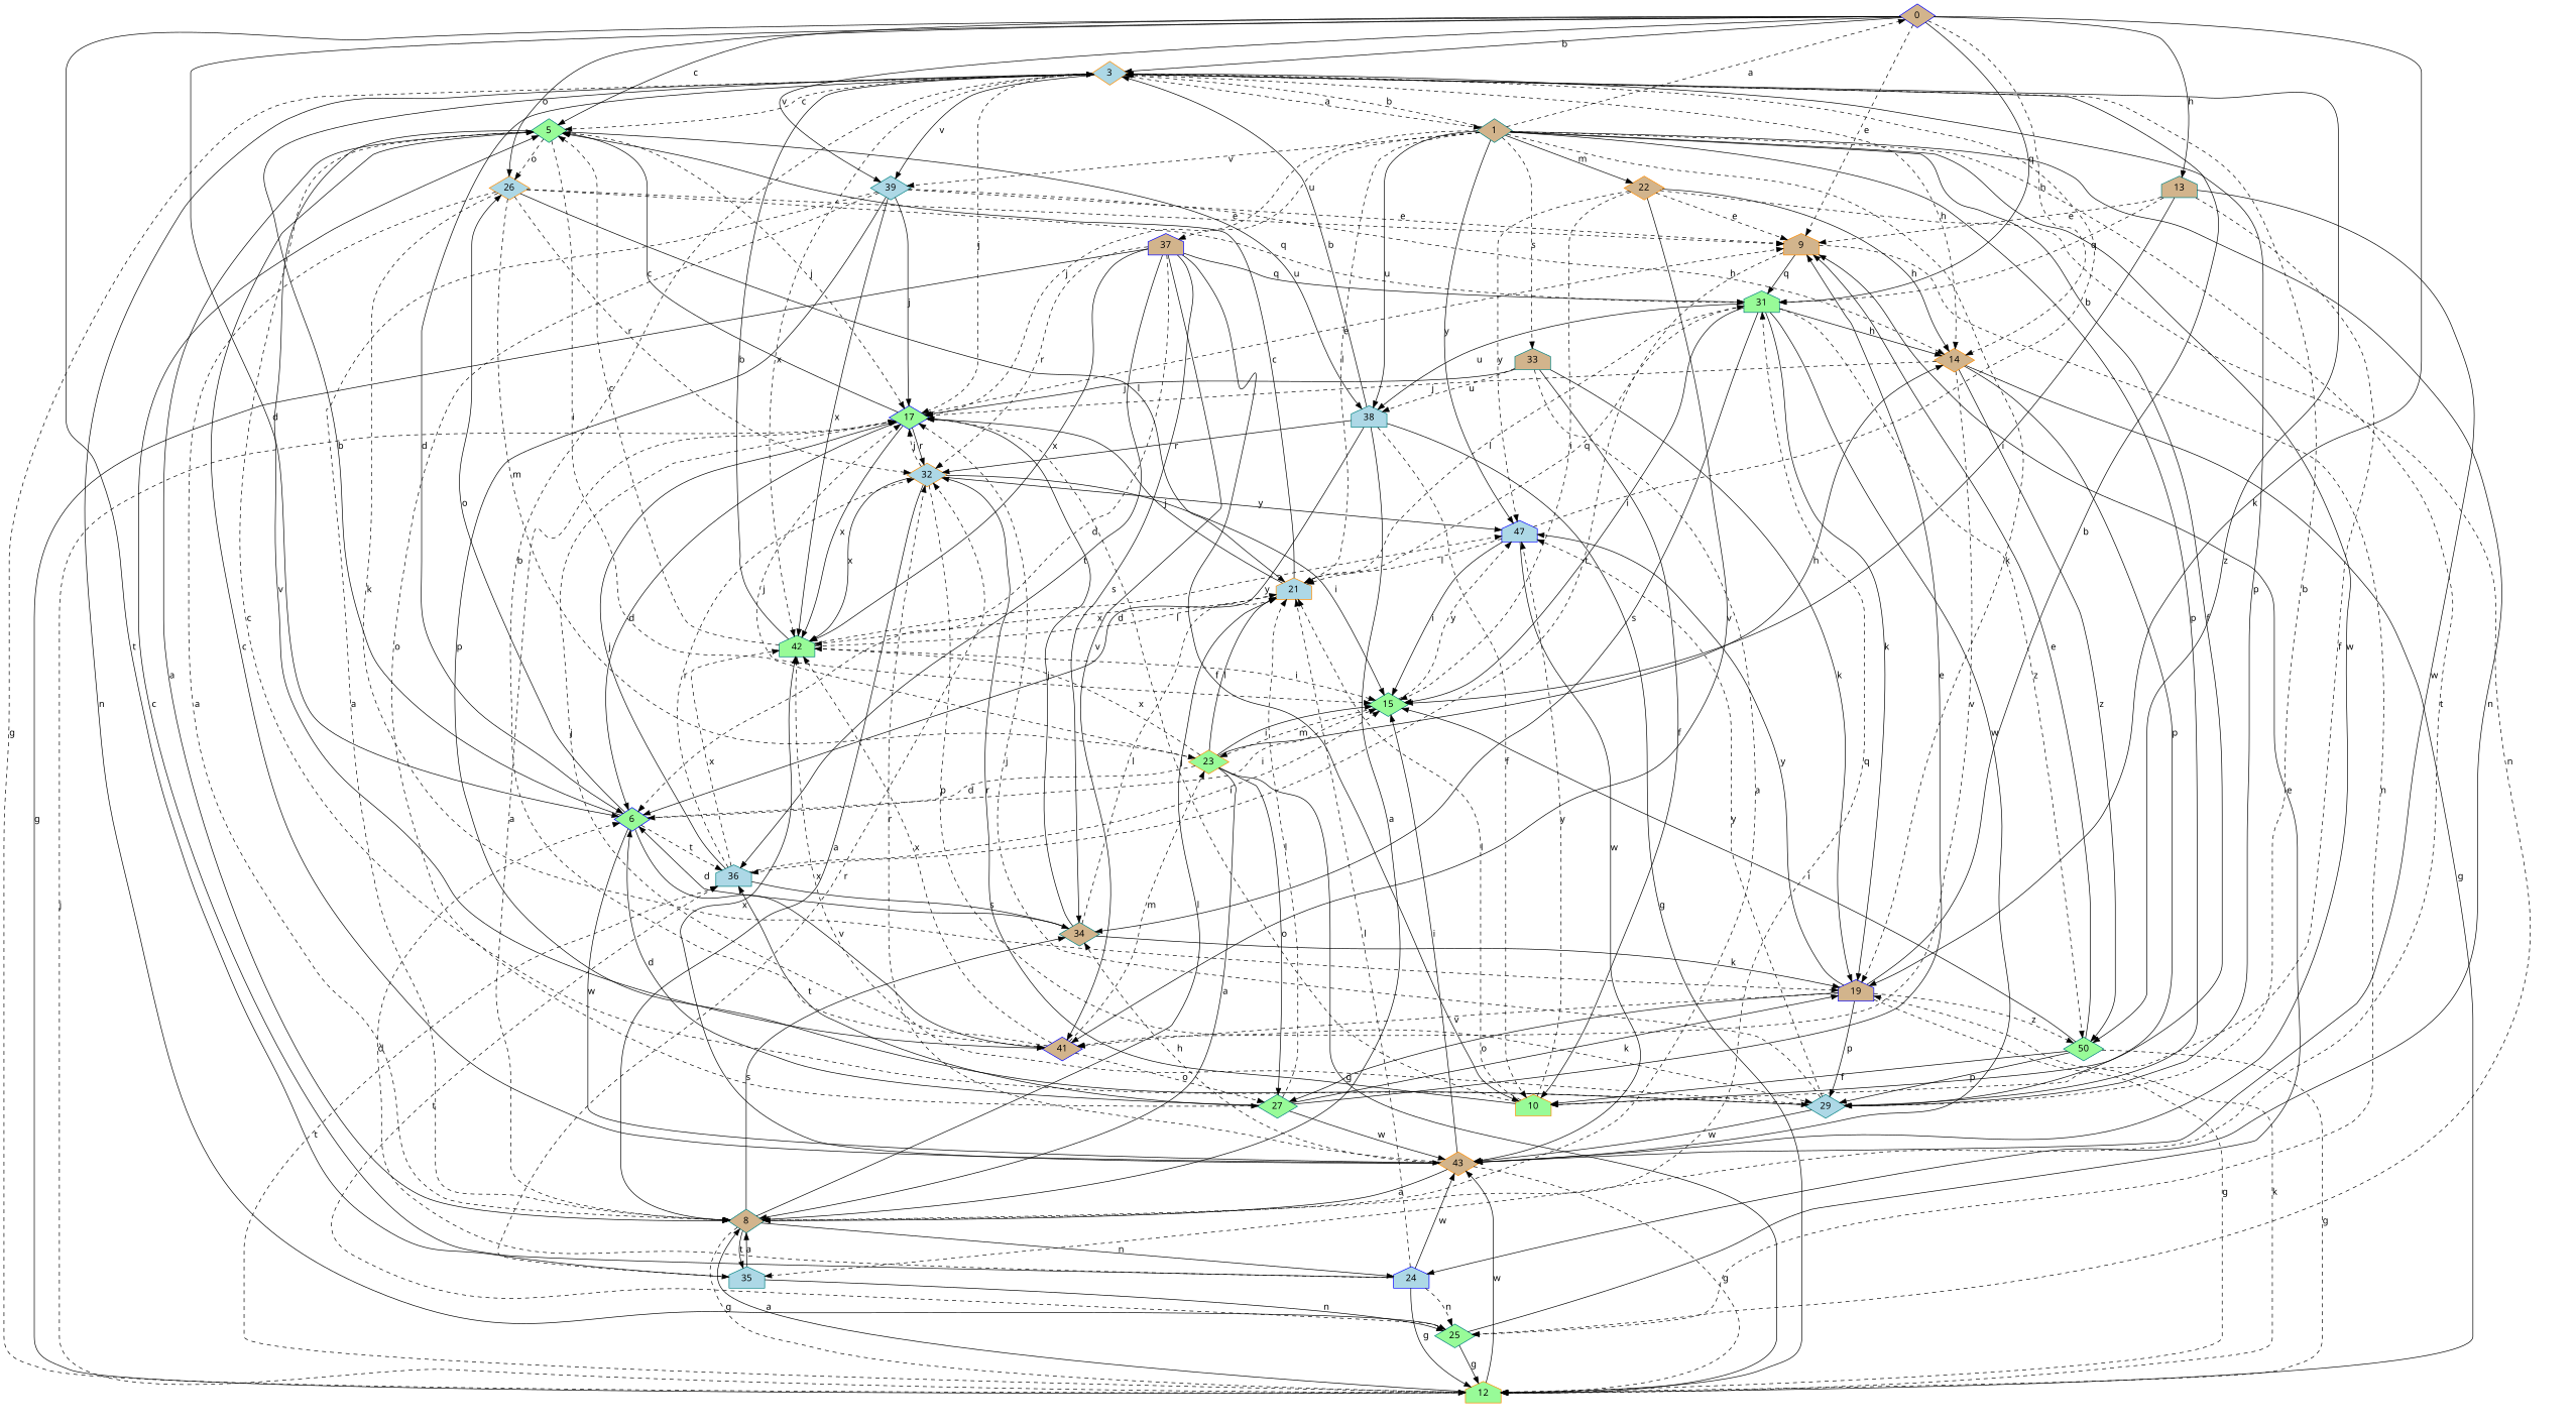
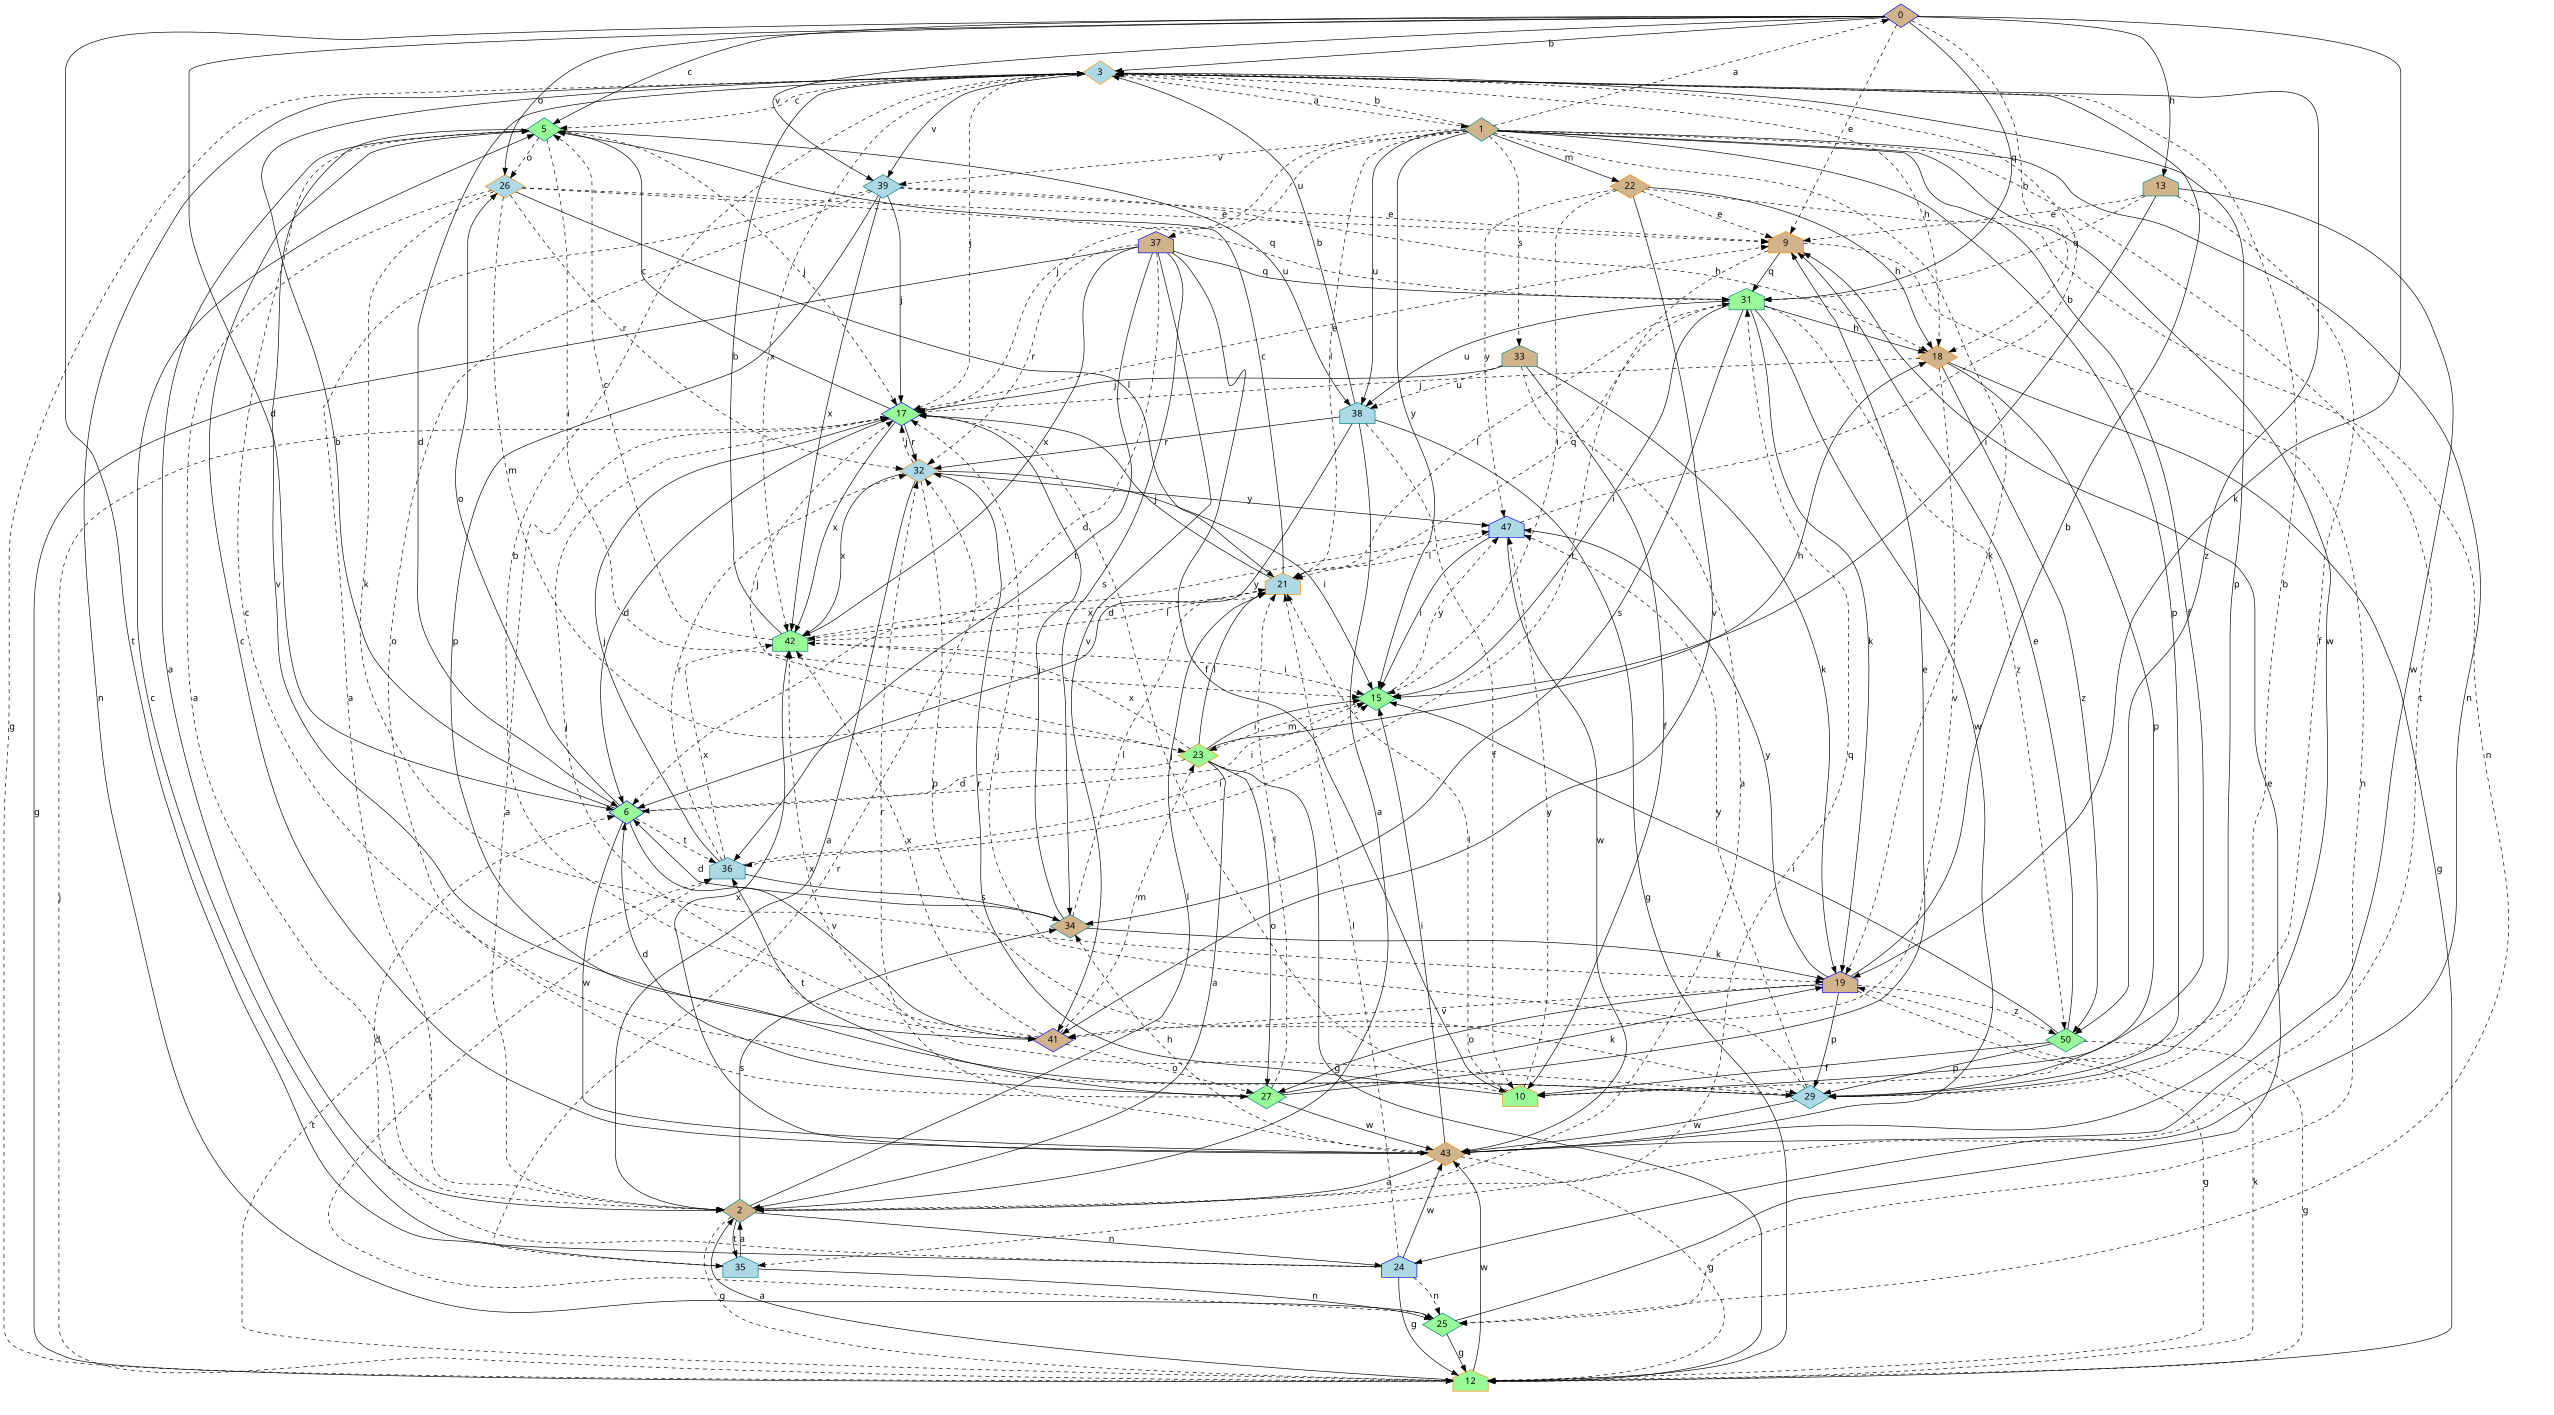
  strict digraph {
    fontname="Noto Sans"
    node [color=teal fillcolor=tan fontname="Noto Sans" shape=diamond style=filled]
    edge [fontname="Noto Sans" style=solid]
    0 [color=blue]
    3 [color=darkorange fillcolor=lightblue]
    5 [fillcolor=palegreen]
    6 [color=blue fillcolor=palegreen]
    9 [color=darkorange shape=house]
    13 [shape=house]
-   14 [color=darkorange]
+   14 [color=darkorange label=18]
    19 [color=blue shape=house]
    26 [color=darkorange fillcolor=lightblue]
    31 [fillcolor=palegreen shape=house]
    35 [fillcolor=lightblue shape=house]
    39 [fillcolor=lightblue]
    1
    17 [color=blue fillcolor=palegreen]
    29 [fillcolor=lightblue]
    12 [color=darkorange fillcolor=palegreen shape=house]
    25 [fillcolor=palegreen]
    n18 [fillcolor=palegreen label=42 shape=house]
    50 [fillcolor=palegreen]
    38 [fillcolor=lightblue shape=house]
-   2 [label=8]
+   2
    15 [fillcolor=palegreen]
    41 [color=blue]
    43 [color=darkorange]
    36 [fillcolor=lightblue shape=house]
    10 [color=darkorange fillcolor=palegreen shape=house]
    47 [color=blue fillcolor=lightblue shape=house]
    27 [fillcolor=palegreen]
    21 [color=darkorange fillcolor=lightblue shape=house]
    32 [color=darkorange fillcolor=lightblue]
    23 [color=darkorange fillcolor=palegreen]
    34
    22 [color=darkorange]
    24 [color=blue fillcolor=lightblue shape=house]
    33 [shape=house]
    37 [color=blue shape=house]
    0 -> 3 [label=b]
    0 -> 5 [label=c]
    0 -> 6 [label=d]
    0 -> 9 [label=e style=dashed]
    0 -> 13 [label=h]
    0 -> 14 [label=h style=dashed]
    0 -> 19 [label=k]
    0 -> 26 [label=o]
    0 -> 31 [label=q]
    0 -> 35 [label=t]
    0 -> 39 [label=v]
    3 -> 5 [label=c style=dashed]
    3 -> 6 [label=d]
    3 -> 14 [label=h style=dashed]
    3 -> 39 [label=v]
    3 -> 1 [label=a style=dashed]
    3 -> 17 [label=j style=dashed]
    3 -> 29 [label=p]
    3 -> 12 [label=g style=dashed]
    3 -> 25 [label=n]
    3 -> n18 [label=x style=dashed]
    3 -> 50 [label=z]
    5 -> 26 [label=o style=dashed]
    5 -> 17 [label=j style=dashed]
    5 -> 38 [label=u]
    5 -> 2 [label=a]
    5 -> 15 [label=i style=dashed]
    5 -> 41 [label=v]
    6 -> 3 [label=b]
    6 -> 26 [label=o]
    6 -> 15 [label=i style=dashed]
    6 -> 41 [label=v]
    6 -> 43 [label=w]
    6 -> 36 [label=t style=dashed]
    9 -> 31 [label=q]
    9 -> 25 [label=n style=dashed]
    9 -> 36 [label=t style=dashed]
    13 -> 9 [label=e style=dashed]
    13 -> 31 [label=q style=dashed]
    13 -> 15 [label=i]
    13 -> 43 [label=w]
    13 -> 10 [label=f style=dashed]
    14 -> 17 [label=j style=dashed]
    14 -> 29 [label=p]
    14 -> 12 [label=g]
    14 -> 50 [label=z]
    14 -> 41 [label=v style=dashed]
    19 -> 3 [label=b]
    19 -> 29 [label=p]
    19 -> 12 [label=g style=dashed]
    19 -> 50 [label=z style=dashed]
    19 -> 41 [label=v style=dashed]
    19 -> 47 [label=y]
    19 -> 27 [label=o]
    26 -> 9 [label=e style=dashed]
    26 -> 19 [label=k style=dashed]
    26 -> 31 [label=q style=dashed]
    26 -> 2 [label=a style=dashed]
    26 -> 21 [label=l]
    26 -> 32 [label=r style=dashed]
    26 -> 23 [label=m style=dashed]
    31 -> 14 [label=h]
    31 -> 19 [label=k]
    31 -> 50 [label=z style=dashed]
    31 -> 38 [label=u]
    31 -> 15 [label=i]
    31 -> 43 [label=w]
    31 -> 21 [label=l style=dashed]
    31 -> 34 [label=s]
    35 -> 25 [label=n]
    35 -> 2 [label=a]
    35 -> 32 [label=r style=dashed]
    39 -> 9 [label=e style=dashed]
    39 -> 14 [label=h style=dashed]
    39 -> 17 [label=j]
    39 -> 29 [label=p]
    39 -> n18 [label=x]
    39 -> 2 [label=a style=dashed]
    39 -> 27 [label=o style=dashed]
    1 -> 0 [label=a style=dashed]
    1 -> 3 [label=b style=dashed]
    1 -> 19 [label=k style=dashed]
    1 -> 35 [label=t style=dashed]
    1 -> 39 [label=v style=dashed]
    1 -> 17 [label=j style=dashed]
    1 -> 29 [label=p]
    1 -> 38 [label=u]
    1 -> 43 [label=w]
    1 -> 10 [label=f]
-   1 -> 47 [label=y]
+   1 -> 15 [label=y]
    1 -> 21 [label=l style=dashed]
    1 -> 22 [label=m]
    1 -> 24 [label=n]
    1 -> 33 [label=s style=dashed]
    1 -> 37 [label=u style=dashed]
    17 -> 5 [label=c]
    17 -> 6 [label=d]
    17 -> 9 [label=e style=dashed]
    17 -> n18 [label=x]
    17 -> 2 [label=a style=dashed]
    17 -> 32 [label=r]
    29 -> 3 [label=b style=dashed]
    29 -> 5 [label=c style=dashed]
    29 -> 17 [label=j style=dashed]
    29 -> n18 [label=x style=dashed]
    29 -> 43 [label=w]
    29 -> 47 [label=y style=dashed]
    12 -> 19 [label=k style=dashed]
    12 -> 17 [label=j style=dashed]
    12 -> 2 [label=a]
    12 -> 43 [label=w]
    12 -> 36 [label=t style=dashed]
    25 -> 9 [label=e]
    25 -> 12 [label=g]
    25 -> 36 [label=t style=dashed]
    n18 -> 3 [label=b]
    n18 -> 5 [label=c style=dashed]
    n18 -> 15 [label=i style=dashed]
    n18 -> 47 [label=y style=dashed]
    n18 -> 21 [label=l style=dashed]
    50 -> 9 [label=e]
    50 -> 29 [label=p]
    50 -> 12 [label=g style=dashed]
    50 -> 15 [label=i]
    50 -> 10 [label=f]
    38 -> 3 [label=b]
    38 -> 6 [label=d]
    38 -> 12 [label=g]
    38 -> 2 [label=a]
    38 -> 10 [label=f style=dashed]
    38 -> 32 [label=r]
    2 -> 31 [label=q style=dashed]
    2 -> 35 [label=t]
    2 -> 12 [label=g style=dashed]
    2 -> 21 [label=l]
    2 -> 34 [label=s]
    2 -> 24 [label=n]
    15 -> 47 [label=y style=dashed]
    15 -> 23 [label=m style=dashed]
    41 -> 3 [label=b style=dashed]
    41 -> 17 [label=j style=dashed]
    41 -> n18 [label=x style=dashed]
    41 -> 27 [label=o style=dashed]
    41 -> 23 [label=m style=dashed]
    43 -> 5 [label=c]
    43 -> 12 [label=g style=dashed]
    43 -> n18 [label=x]
    43 -> 2 [label=a]
    43 -> 15 [label=i]
    43 -> 32 [label=r style=dashed]
    43 -> 34 [label=h style=dashed]
    36 -> 17 [label=j]
    36 -> n18 [label=x style=dashed]
    36 -> 15 [label=i style=dashed]
    36 -> 32 [label=r style=dashed]
    36 -> 34 [label=s]
    10 -> 17 [label=j style=dashed]
    10 -> 47 [label=y style=dashed]
    10 -> 21 [label=l style=dashed]
    10 -> 32 [label=r]
    47 -> 3 [label=b style=dashed]
    47 -> 15 [label=i]
    47 -> 43 [label=w]
    47 -> 21 [label=l style=dashed]
    27 -> 6 [label=d]
    27 -> 9 [label=e]
    27 -> 19 [label=k]
    27 -> 43 [label=w]
    27 -> 36 [label=t]
    27 -> 21 [label=l style=dashed]
    21 -> 5 [label=c]
    21 -> 31 [label=q style=dashed]
    21 -> 17 [label=j]
    21 -> n18 [label=x style=dashed]
    32 -> 17 [label=j style=dashed]
    32 -> 29 [label=p style=dashed]
    32 -> n18 [label=x]
    32 -> 2 [label=a]
    32 -> 15 [label=i]
    32 -> 47 [label=y]
    23 -> 6 [label=d style=dashed]
    23 -> 14 [label=h]
    23 -> 17 [label=j style=dashed]
    23 -> 12 [label=g]
    23 -> n18 [label=x style=dashed]
    23 -> 2 [label=a]
    23 -> 15 [label=i]
    23 -> 27 [label=o]
    23 -> 21 [label=l]
    34 -> 6 [label=d]
    34 -> 19 [label=k]
    34 -> 17 [label=j]
    34 -> 21 [label=l style=dashed]
    22 -> 9 [label=e style=dashed]
    22 -> 14 [label=h]
    22 -> 25 [label=n style=dashed]
    22 -> 15 [label=i style=dashed]
    22 -> 41 [label=v]
    22 -> 47 [label=y style=dashed]
    24 -> 5 [label=c]
    24 -> 6 [label=d style=dashed]
    24 -> 12 [label=g]
    24 -> 25 [label=n style=dashed]
    24 -> 43 [label=w]
    24 -> 21 [label=l style=dashed]
    33 -> 19 [label=k]
    33 -> 17 [label=j]
    33 -> 38 [label=u style=dashed]
    33 -> 2 [label=a style=dashed]
    33 -> 10 [label=f]
    37 -> 6 [label=d style=dashed]
    37 -> 31 [label=q]
    37 -> 12 [label=g]
    37 -> n18 [label=x]
    37 -> 41 [label=v]
    37 -> 36 [label=t]
    37 -> 10 [label=f]
    37 -> 32 [label=r style=dashed]
    37 -> 34 [label=s]
  }
